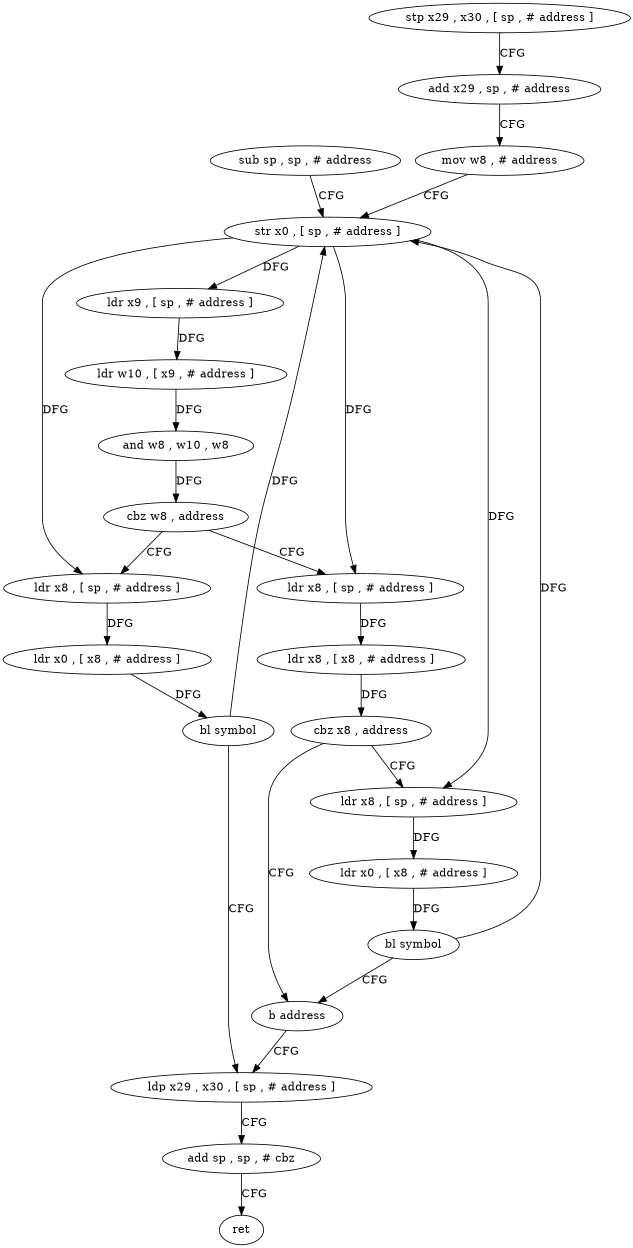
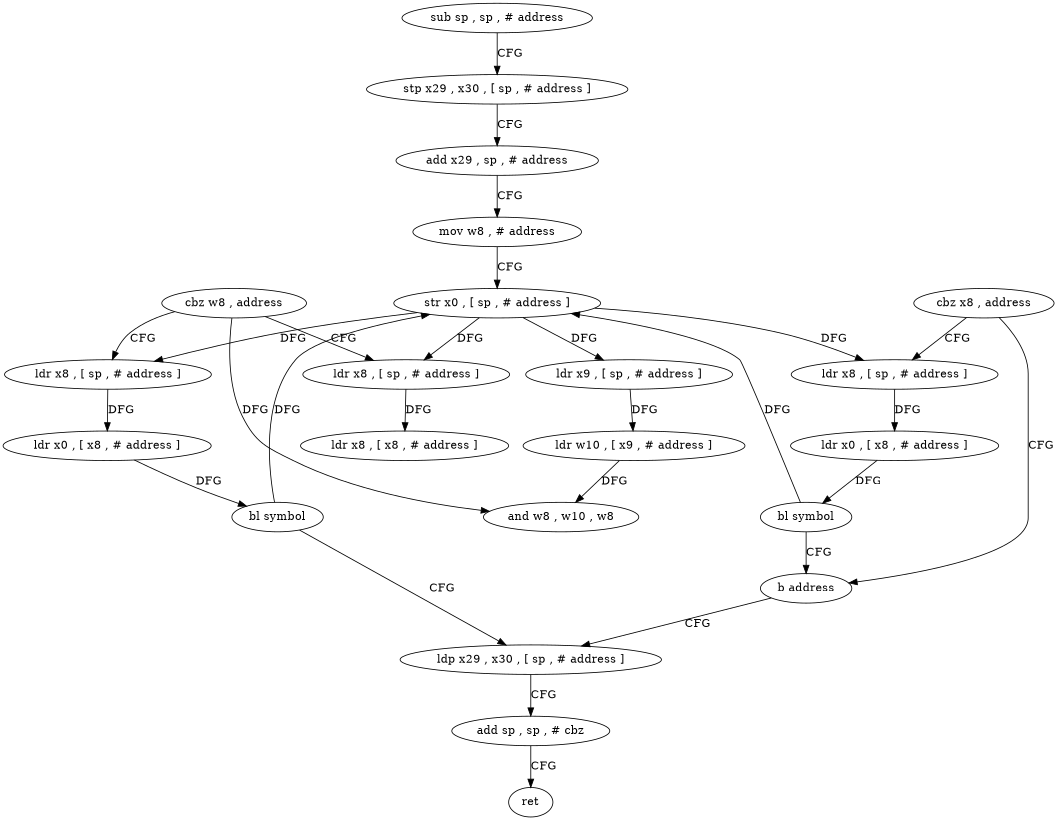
  digraph {
    n1 [label="sub sp , sp , # address"]
    n2 [label="stp x29 , x30 , [ sp , # address ]"]
    n3 [label="add x29 , sp , # address"]
    n4 [label="mov w8 , # address"]
    n5 [label="str x0 , [ sp , # address ]"]
    n6 [label="ldr x9 , [ sp , # address ]"]
    n7 [label="ldr x8 , [ sp , # address ]"]
    n8 [label="ldr x8 , [ sp , # address ]"]
    n9 [label="ldr x8 , [ sp , # address ]"]
    n10 [label="ldr w10 , [ x9 , # address ]"]
    n11 [label="ldr x0 , [ x8 , # address ]"]
    n12 [label="ldr x8 , [ x8 , # address ]"]
    n13 [label="ldr x0 , [ x8 , # address ]"]
    n14 [label="and w8 , w10 , w8"]
    n15 [label="cbz w8 , address"]
    n16 [label="bl symbol"]
    n17 [label="cbz x8 , address"]
    n18 [label="ldp x29 , x30 , [ sp , # address ]"]
    n19 [label="add sp , sp , # cbz"]
    n20 [label=ret]
    n21 [label="b address"]
    n22 [label="bl symbol"]
-   n1 -> n5 [label=CFG]
+   n1 -> n2 [label=CFG]
    n2 -> n3 [label=CFG]
    n3 -> n4 [label=CFG]
    n4 -> n5 [label=CFG]
    n5 -> n6 [label=DFG]
    n5 -> n7 [label=DFG]
    n5 -> n8 [label=DFG]
    n5 -> n9 [label=DFG]
    n6 -> n10 [label=DFG]
    n7 -> n11 [label=DFG]
    n8 -> n12 [label=DFG]
    n9 -> n13 [label=DFG]
    n10 -> n14 [label=DFG]
    n11 -> n16 [label=DFG]
-   n12 -> n17 [label=DFG]
    n13 -> n22 [label=DFG]
-   n14 -> n15 [label=DFG]
+   n15 -> n14 [label=DFG]
    n15 -> n7 [label=CFG]
    n15 -> n8 [label=CFG]
    n16 -> n5 [label=DFG]
    n16 -> n18 [label=CFG]
    n17 -> n9 [label=CFG]
    n17 -> n21 [label=CFG]
    n18 -> n19 [label=CFG]
    n19 -> n20 [label=CFG]
    n21 -> n18 [label=CFG]
    n22 -> n5 [label=DFG]
    n22 -> n21 [label=CFG]
  }
